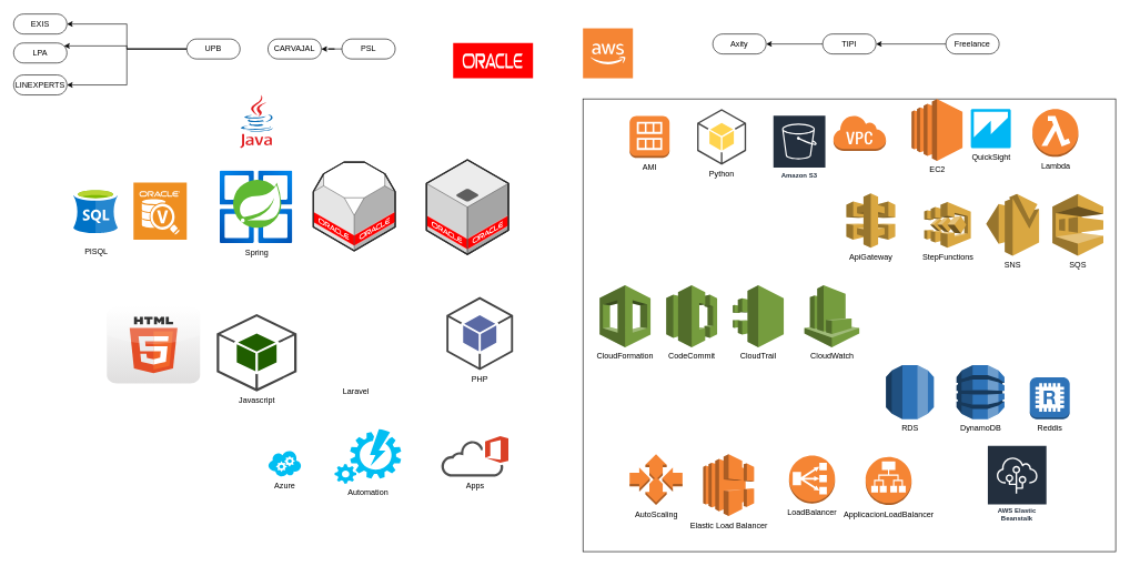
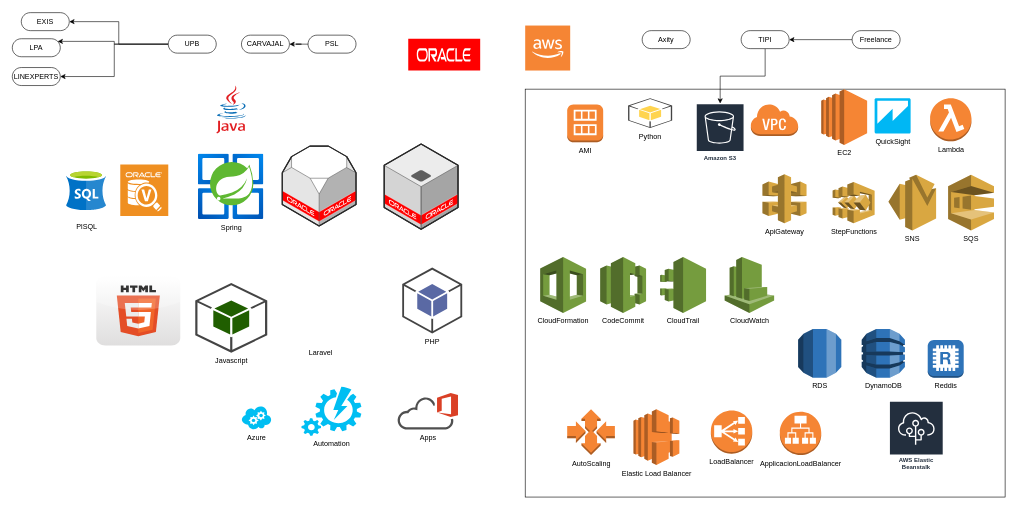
  <mxCell id="0" />
  <mxCell id="1" parent="0" />
  <mxCell id="2" value="" style="whiteSpace=wrap;html=1;" parent="1" vertex="1"><mxGeometry x="875" y="148" width="800" height="680" as="geometry" /></mxCell>
- <mxCell id="3" value="Python" style="outlineConnect=0;dashed=0;verticalLabelPosition=bottom;verticalAlign=top;align=center;html=1;shape=mxgraph.aws3.android;fillColor=#FFD44F;gradientColor=none;" parent="1" vertex="1"><mxGeometry x="1046.5" y="163" width="73.5" height="84" as="geometry" /></mxCell>
+ <mxCell id="3" value="Python" style="outlineConnect=0;dashed=0;verticalLabelPosition=bottom;verticalAlign=top;align=center;html=1;shape=mxgraph.aws3.android;fillColor=#FFD44F;gradientColor=none;" parent="1" vertex="1"><mxGeometry x="1046.5" y="163" width="73.5" height="50" as="geometry" /></mxCell>
  <mxCell id="4" value="QuickSight" style="outlineConnect=0;dashed=0;verticalLabelPosition=bottom;verticalAlign=top;align=center;html=1;shape=mxgraph.aws3.quicksight;fillColor=#00B7F4;gradientColor=none;" parent="1" vertex="1"><mxGeometry x="1457.5" y="163" width="60" height="59" as="geometry" /></mxCell>
  <mxCell id="5" value="ApiGateway" style="outlineConnect=0;dashed=0;verticalLabelPosition=bottom;verticalAlign=top;align=center;html=1;shape=mxgraph.aws3.api_gateway;fillColor=#D9A741;gradientColor=none;" parent="1" vertex="1"><mxGeometry x="1270.5" y="290" width="73.5" height="81.5" as="geometry" /></mxCell>
  <mxCell id="6" value="StepFunctions" style="outlineConnect=0;dashed=0;verticalLabelPosition=bottom;verticalAlign=top;align=center;html=1;shape=mxgraph.aws3.step_functions;fillColor=#D9A741;gradientColor=none;" parent="1" vertex="1"><mxGeometry x="1387.5" y="303" width="70" height="68.5" as="geometry" /></mxCell>
  <mxCell id="7" value="EC2" style="outlineConnect=0;dashed=0;verticalLabelPosition=bottom;verticalAlign=top;align=center;html=1;shape=mxgraph.aws3.ec2;fillColor=#F58534;gradientColor=none;" parent="1" vertex="1"><mxGeometry x="1368.5" y="148" width="76.5" height="93" as="geometry" /></mxCell>
  <mxCell id="8" value="AutoScaling" style="outlineConnect=0;dashed=0;verticalLabelPosition=bottom;verticalAlign=top;align=center;html=1;shape=mxgraph.aws3.auto_scaling;fillColor=#F58534;gradientColor=none;" parent="1" vertex="1"><mxGeometry x="945" y="681.5" width="79.5" height="76.5" as="geometry" /></mxCell>
  <mxCell id="9" value="AMI" style="outlineConnect=0;dashed=0;verticalLabelPosition=bottom;verticalAlign=top;align=center;html=1;shape=mxgraph.aws3.ami;fillColor=#F58534;gradientColor=none;" parent="1" vertex="1"><mxGeometry x="945" y="173.5" width="60" height="63" as="geometry" /></mxCell>
  <mxCell id="10" value="Elastic Load Balancer" style="outlineConnect=0;dashed=0;verticalLabelPosition=bottom;verticalAlign=top;align=center;html=1;shape=mxgraph.aws3.elastic_load_balancing;fillColor=#F58534;gradientColor=none;" parent="1" vertex="1"><mxGeometry x="1055.5" y="681.5" width="76.5" height="93" as="geometry" /></mxCell>
  <mxCell id="11" value="Lambda" style="outlineConnect=0;dashed=0;verticalLabelPosition=bottom;verticalAlign=top;align=center;html=1;shape=mxgraph.aws3.lambda_function;fillColor=#F58534;gradientColor=none;" parent="1" vertex="1"><mxGeometry x="1550" y="163" width="69" height="72" as="geometry" /></mxCell>
  <mxCell id="12" value="DynamoDB" style="outlineConnect=0;dashed=0;verticalLabelPosition=bottom;verticalAlign=top;align=center;html=1;shape=mxgraph.aws3.dynamo_db;fillColor=#2E73B8;gradientColor=none;" parent="1" vertex="1"><mxGeometry x="1436" y="548" width="72" height="81" as="geometry" /></mxCell>
  <mxCell id="13" value="Reddis" style="outlineConnect=0;dashed=0;verticalLabelPosition=bottom;verticalAlign=top;align=center;html=1;shape=mxgraph.aws3.redis;fillColor=#2E73B8;gradientColor=none;" parent="1" vertex="1"><mxGeometry x="1546" y="566" width="60" height="63" as="geometry" /></mxCell>
  <mxCell id="14" value="CodeCommit" style="outlineConnect=0;dashed=0;verticalLabelPosition=bottom;verticalAlign=top;align=center;html=1;shape=mxgraph.aws3.codecommit;fillColor=#759C3E;gradientColor=none;" parent="1" vertex="1"><mxGeometry x="1000" y="428" width="76.5" height="93" as="geometry" /></mxCell>
  <mxCell id="15" value="" style="outlineConnect=0;dashed=0;verticalLabelPosition=bottom;verticalAlign=top;align=center;html=1;shape=mxgraph.aws3.cloud_2;fillColor=#F58534;gradientColor=none;" parent="1" vertex="1"><mxGeometry x="875" y="42" width="75" height="75" as="geometry" /></mxCell>
  <mxCell id="16" value="" style="outlineConnect=0;dashed=0;verticalLabelPosition=bottom;verticalAlign=top;align=center;html=1;shape=mxgraph.aws3.virtual_private_cloud;fillColor=#F58534;gradientColor=none;" parent="1" vertex="1"><mxGeometry x="1250.5" y="172" width="79.5" height="54" as="geometry" /></mxCell>
  <mxCell id="17" value="CloudTrail" style="outlineConnect=0;dashed=0;verticalLabelPosition=bottom;verticalAlign=top;align=center;html=1;shape=mxgraph.aws3.cloudtrail;fillColor=#759C3E;gradientColor=none;" parent="1" vertex="1"><mxGeometry x="1100" y="428" width="76.5" height="93" as="geometry" /></mxCell>
  <mxCell id="18" value="CloudWatch" style="outlineConnect=0;dashed=0;verticalLabelPosition=bottom;verticalAlign=top;align=center;html=1;shape=mxgraph.aws3.cloudwatch;fillColor=#759C3E;gradientColor=none;" parent="1" vertex="1"><mxGeometry x="1207.5" y="428" width="82.5" height="93" as="geometry" /></mxCell>
  <mxCell id="19" value="CloudFormation" style="outlineConnect=0;dashed=0;verticalLabelPosition=bottom;verticalAlign=top;align=center;html=1;shape=mxgraph.aws3.cloudformation;fillColor=#759C3E;gradientColor=none;" parent="1" vertex="1"><mxGeometry x="900" y="428" width="76.5" height="93" as="geometry" /></mxCell>
  <mxCell id="20" value="LoadBalancer" style="outlineConnect=0;dashed=0;verticalLabelPosition=bottom;verticalAlign=top;align=center;html=1;shape=mxgraph.aws3.classic_load_balancer;fillColor=#F58534;gradientColor=none;" parent="1" vertex="1"><mxGeometry x="1184.5" y="683.75" width="69" height="72" as="geometry" /></mxCell>
  <mxCell id="21" value="ApplicacionLoadBalancer" style="outlineConnect=0;dashed=0;verticalLabelPosition=bottom;verticalAlign=top;align=center;html=1;shape=mxgraph.aws3.application_load_balancer;fillColor=#F58534;gradientColor=none;" parent="1" vertex="1"><mxGeometry x="1299.5" y="686" width="69" height="72" as="geometry" /></mxCell>
  <mxCell id="22" value="AWS Elastic Beanstalk" style="sketch=0;outlineConnect=0;fontColor=#232F3E;gradientColor=none;strokeColor=#ffffff;fillColor=#232F3E;dashed=0;verticalLabelPosition=middle;verticalAlign=bottom;align=center;html=1;whiteSpace=wrap;fontSize=10;fontStyle=1;spacing=3;shape=mxgraph.aws4.productIcon;prIcon=mxgraph.aws4.elastic_beanstalk;" parent="1" vertex="1"><mxGeometry x="1482" y="668" width="90" height="120" as="geometry" /></mxCell>
  <mxCell id="23" value="RDS" style="outlineConnect=0;dashed=0;verticalLabelPosition=bottom;verticalAlign=top;align=center;html=1;shape=mxgraph.aws3.rds;fillColor=#2E73B8;gradientColor=none;" parent="1" vertex="1"><mxGeometry x="1330" y="548" width="72" height="81" as="geometry" /></mxCell>
  <mxCell id="24" value="SNS" style="outlineConnect=0;dashed=0;verticalLabelPosition=bottom;verticalAlign=top;align=center;html=1;shape=mxgraph.aws3.ses;fillColor=#D9A741;gradientColor=none;" parent="1" vertex="1"><mxGeometry x="1480.5" y="290.75" width="79.5" height="93" as="geometry" /></mxCell>
  <mxCell id="25" value="Amazon S3" style="sketch=0;outlineConnect=0;fontColor=#232F3E;gradientColor=none;strokeColor=#ffffff;fillColor=#232F3E;dashed=0;verticalLabelPosition=middle;verticalAlign=bottom;align=center;html=1;whiteSpace=wrap;fontSize=10;fontStyle=1;spacing=3;shape=mxgraph.aws4.productIcon;prIcon=mxgraph.aws4.s3;" parent="1" vertex="1"><mxGeometry x="1160" y="172" width="80" height="100" as="geometry" /></mxCell>
  <mxCell id="26" value="SQS" style="outlineConnect=0;dashed=0;verticalLabelPosition=bottom;verticalAlign=top;align=center;html=1;shape=mxgraph.aws3.sqs;fillColor=#D9A741;gradientColor=none;" parent="1" vertex="1"><mxGeometry x="1580" y="290.75" width="76.5" height="93" as="geometry" /></mxCell>
  <mxCell id="27" value="" style="dashed=0;outlineConnect=0;html=1;align=center;labelPosition=center;verticalLabelPosition=bottom;verticalAlign=top;shape=mxgraph.weblogos.java" parent="1" vertex="1"><mxGeometry x="360" y="142" width="50" height="80" as="geometry" /></mxCell>
  <mxCell id="28" value="" style="dashed=0;outlineConnect=0;html=1;align=center;labelPosition=center;verticalLabelPosition=bottom;verticalAlign=top;shape=mxgraph.weblogos.oracle;fillColor=#FF0000;strokeColor=none" parent="1" vertex="1"><mxGeometry x="680" y="64" width="120" height="53" as="geometry" /></mxCell>
  <mxCell id="29" value="" style="verticalLabelPosition=bottom;html=1;verticalAlign=top;strokeWidth=1;align=center;outlineConnect=0;dashed=0;outlineConnect=0;shape=mxgraph.aws3d.oracleDbServer;fillColor=#ffffff;strokeColor=#5E5E5E;aspect=fixed;" parent="1" vertex="1"><mxGeometry x="470" y="243" width="123" height="133" as="geometry" /></mxCell>
  <mxCell id="30" value="" style="verticalLabelPosition=bottom;html=1;verticalAlign=top;strokeWidth=1;align=center;outlineConnect=0;dashed=0;outlineConnect=0;shape=mxgraph.aws3d.oracleServer;fillColor=#ECECEC;strokeColor=#5E5E5E;aspect=fixed;" parent="1" vertex="1"><mxGeometry x="640" y="239.5" width="123" height="142" as="geometry" /></mxCell>
  <mxCell id="31" value="" style="shadow=0;dashed=0;html=1;strokeColor=none;fillColor=#EF8F21;labelPosition=center;verticalLabelPosition=bottom;verticalAlign=top;align=center;outlineConnect=0;shape=mxgraph.veeam.explorer_for_oracle;" parent="1" vertex="1"><mxGeometry x="200" y="273.6" width="80" height="85.9" as="geometry" /></mxCell>
  <mxCell id="32" value="Apps" style="sketch=0;pointerEvents=1;shadow=0;dashed=0;html=1;strokeColor=none;fillColor=#505050;labelPosition=center;verticalLabelPosition=bottom;outlineConnect=0;verticalAlign=top;align=center;shape=mxgraph.office.clouds.office_365;" parent="1" vertex="1"><mxGeometry x="662" y="654.5" width="101" height="61" as="geometry" /></mxCell>
  <mxCell id="33" value="Automation" style="verticalLabelPosition=bottom;html=1;verticalAlign=top;align=center;strokeColor=none;fillColor=#00BEF2;shape=mxgraph.azure.automation;pointerEvents=1;" parent="1" vertex="1"><mxGeometry x="502" y="644" width="100" height="82" as="geometry" /></mxCell>
  <mxCell id="34" value="PHP" style="outlineConnect=0;dashed=0;verticalLabelPosition=bottom;verticalAlign=top;align=center;html=1;shape=mxgraph.aws3.android;fillColor=#5A69A4;gradientColor=none;" vertex="1" parent="1"><mxGeometry x="670" y="445.5" width="100" height="110" as="geometry" /></mxCell>
  <mxCell id="35" value="Spring" style="image;aspect=fixed;html=1;points=[];align=center;fontSize=12;image=img/lib/azure2/compute/Azure_Spring_Cloud.svg;" vertex="1" parent="1"><mxGeometry x="330" y="256" width="109" height="109" as="geometry" /></mxCell>
  <mxCell id="36" value="&lt;br&gt;PlSQL" style="image;sketch=0;aspect=fixed;html=1;points=[];align=center;fontSize=12;image=img/lib/mscae/dep/SQL_Server_Stretch_DB.svg;" vertex="1" parent="1"><mxGeometry x="110" y="283.05" width="67" height="67" as="geometry" /></mxCell>
  <mxCell id="37" style="edgeStyle=orthogonalEdgeStyle;rounded=0;orthogonalLoop=1;jettySize=auto;html=1;" edge="1" parent="1" source="38" target="40"><mxGeometry relative="1" as="geometry" /></mxCell>
  <mxCell id="38" value="Freelance" style="html=1;dashed=0;whiteSpace=wrap;shape=mxgraph.dfd.start" vertex="1" parent="1"><mxGeometry x="1420" y="50.5" width="80" height="30" as="geometry" /></mxCell>
- <mxCell id="39" style="edgeStyle=orthogonalEdgeStyle;rounded=0;orthogonalLoop=1;jettySize=auto;html=1;" edge="1" parent="1" source="40" target="41"><mxGeometry relative="1" as="geometry" /></mxCell>
+ <mxCell id="39" style="edgeStyle=orthogonalEdgeStyle;rounded=0;orthogonalLoop=1;jettySize=auto;html=1;" edge="1" parent="1" source="40" target="25"><mxGeometry relative="1" as="geometry" /></mxCell>
  <mxCell id="40" value="TIPI" style="html=1;dashed=0;whiteSpace=wrap;shape=mxgraph.dfd.start" vertex="1" parent="1"><mxGeometry x="1235" y="50.5" width="80" height="30" as="geometry" /></mxCell>
  <mxCell id="41" value="Axity" style="html=1;dashed=0;whiteSpace=wrap;shape=mxgraph.dfd.start" vertex="1" parent="1"><mxGeometry x="1070" y="50.5" width="80" height="30" as="geometry" /></mxCell>
  <mxCell id="42" value="Azure" style="verticalLabelPosition=bottom;html=1;verticalAlign=top;align=center;strokeColor=none;fillColor=#00BEF2;shape=mxgraph.azure.cloud_service;" vertex="1" parent="1"><mxGeometry x="402" y="675.5" width="50" height="40" as="geometry" /></mxCell>
  <mxCell id="43" value="Laravel" style="shape=image;html=1;verticalAlign=top;verticalLabelPosition=bottom;labelBackgroundColor=#ffffff;imageAspect=0;aspect=fixed;image=https://cdn1.iconfinder.com/data/icons/ionicons-fill-vol-2/512/logo-laravel-128.png" vertex="1" parent="1"><mxGeometry x="470" y="445.5" width="128" height="128" as="geometry" /></mxCell>
  <mxCell id="44" value="Javascript&lt;br&gt;" style="outlineConnect=0;dashed=0;verticalLabelPosition=bottom;verticalAlign=top;align=center;html=1;shape=mxgraph.aws3.android;fillColor=#205E00;gradientColor=none;" vertex="1" parent="1"><mxGeometry x="325" y="471.25" width="120" height="116" as="geometry" /></mxCell>
  <mxCell id="45" value="" style="shape=image;html=1;verticalAlign=top;verticalLabelPosition=bottom;labelBackgroundColor=#ffffff;imageAspect=0;aspect=fixed;image=https://cdn1.iconfinder.com/data/icons/ionicons-fill-vol-1/512/logo-angular-128.png" vertex="1" parent="1"><mxGeometry x="200" y="163" width="98" height="98" as="geometry" /></mxCell>
  <mxCell id="46" value="" style="dashed=0;outlineConnect=0;html=1;align=center;labelPosition=center;verticalLabelPosition=bottom;verticalAlign=top;shape=mxgraph.webicons.html5;gradientColor=#DFDEDE" vertex="1" parent="1"><mxGeometry x="160" y="459.5" width="140" height="116" as="geometry" /></mxCell>
  <mxCell id="47" style="edgeStyle=orthogonalEdgeStyle;rounded=0;orthogonalLoop=1;jettySize=auto;html=1;" edge="1" parent="1" source="48" target="49"><mxGeometry relative="1" as="geometry" /></mxCell>
  <mxCell id="48" value="PSL" style="html=1;dashed=0;whiteSpace=wrap;shape=mxgraph.dfd.start" vertex="1" parent="1"><mxGeometry x="513" y="58" width="80" height="30" as="geometry" /></mxCell>
  <mxCell id="49" value="CARVAJAL" style="html=1;dashed=0;whiteSpace=wrap;shape=mxgraph.dfd.start" vertex="1" parent="1"><mxGeometry x="402" y="58" width="80" height="30" as="geometry" /></mxCell>
  <mxCell id="50" style="edgeStyle=orthogonalEdgeStyle;rounded=0;orthogonalLoop=1;jettySize=auto;html=1;entryX=1;entryY=0.5;entryDx=0;entryDy=0;entryPerimeter=0;" edge="1" parent="1" source="53" target="54"><mxGeometry relative="1" as="geometry" /></mxCell>
  <mxCell id="51" style="edgeStyle=orthogonalEdgeStyle;rounded=0;orthogonalLoop=1;jettySize=auto;html=1;entryX=1;entryY=0.5;entryDx=0;entryDy=0;entryPerimeter=0;" edge="1" parent="1" source="53" target="56"><mxGeometry relative="1" as="geometry" /></mxCell>
  <mxCell id="52" style="edgeStyle=orthogonalEdgeStyle;rounded=0;orthogonalLoop=1;jettySize=auto;html=1;entryX=0;entryY=0;entryDx=75.605;entryDy=4.395;entryPerimeter=0;" edge="1" parent="1" source="53" target="55"><mxGeometry relative="1" as="geometry" /></mxCell>
  <mxCell id="53" value="UPB" style="html=1;dashed=0;whiteSpace=wrap;shape=mxgraph.dfd.start" vertex="1" parent="1"><mxGeometry x="280" y="58" width="80" height="30" as="geometry" /></mxCell>
- <mxCell id="54" value="EXIS" style="html=1;dashed=0;whiteSpace=wrap;shape=mxgraph.dfd.start" vertex="1" parent="1"><mxGeometry x="20" y="20.5" width="80" height="30" as="geometry" /></mxCell>
+ <mxCell id="54" value="EXIS" style="html=1;dashed=0;whiteSpace=wrap;shape=mxgraph.dfd.start" vertex="1" parent="1"><mxGeometry x="35" y="20.5" width="80" height="30" as="geometry" /></mxCell>
  <mxCell id="55" value="LPA" style="html=1;dashed=0;whiteSpace=wrap;shape=mxgraph.dfd.start" vertex="1" parent="1"><mxGeometry x="20" y="64" width="80" height="30" as="geometry" /></mxCell>
  <mxCell id="56" value="LINEXPERTS" style="html=1;dashed=0;whiteSpace=wrap;shape=mxgraph.dfd.start" vertex="1" parent="1"><mxGeometry x="20" y="112" width="80" height="30" as="geometry" /></mxCell>
